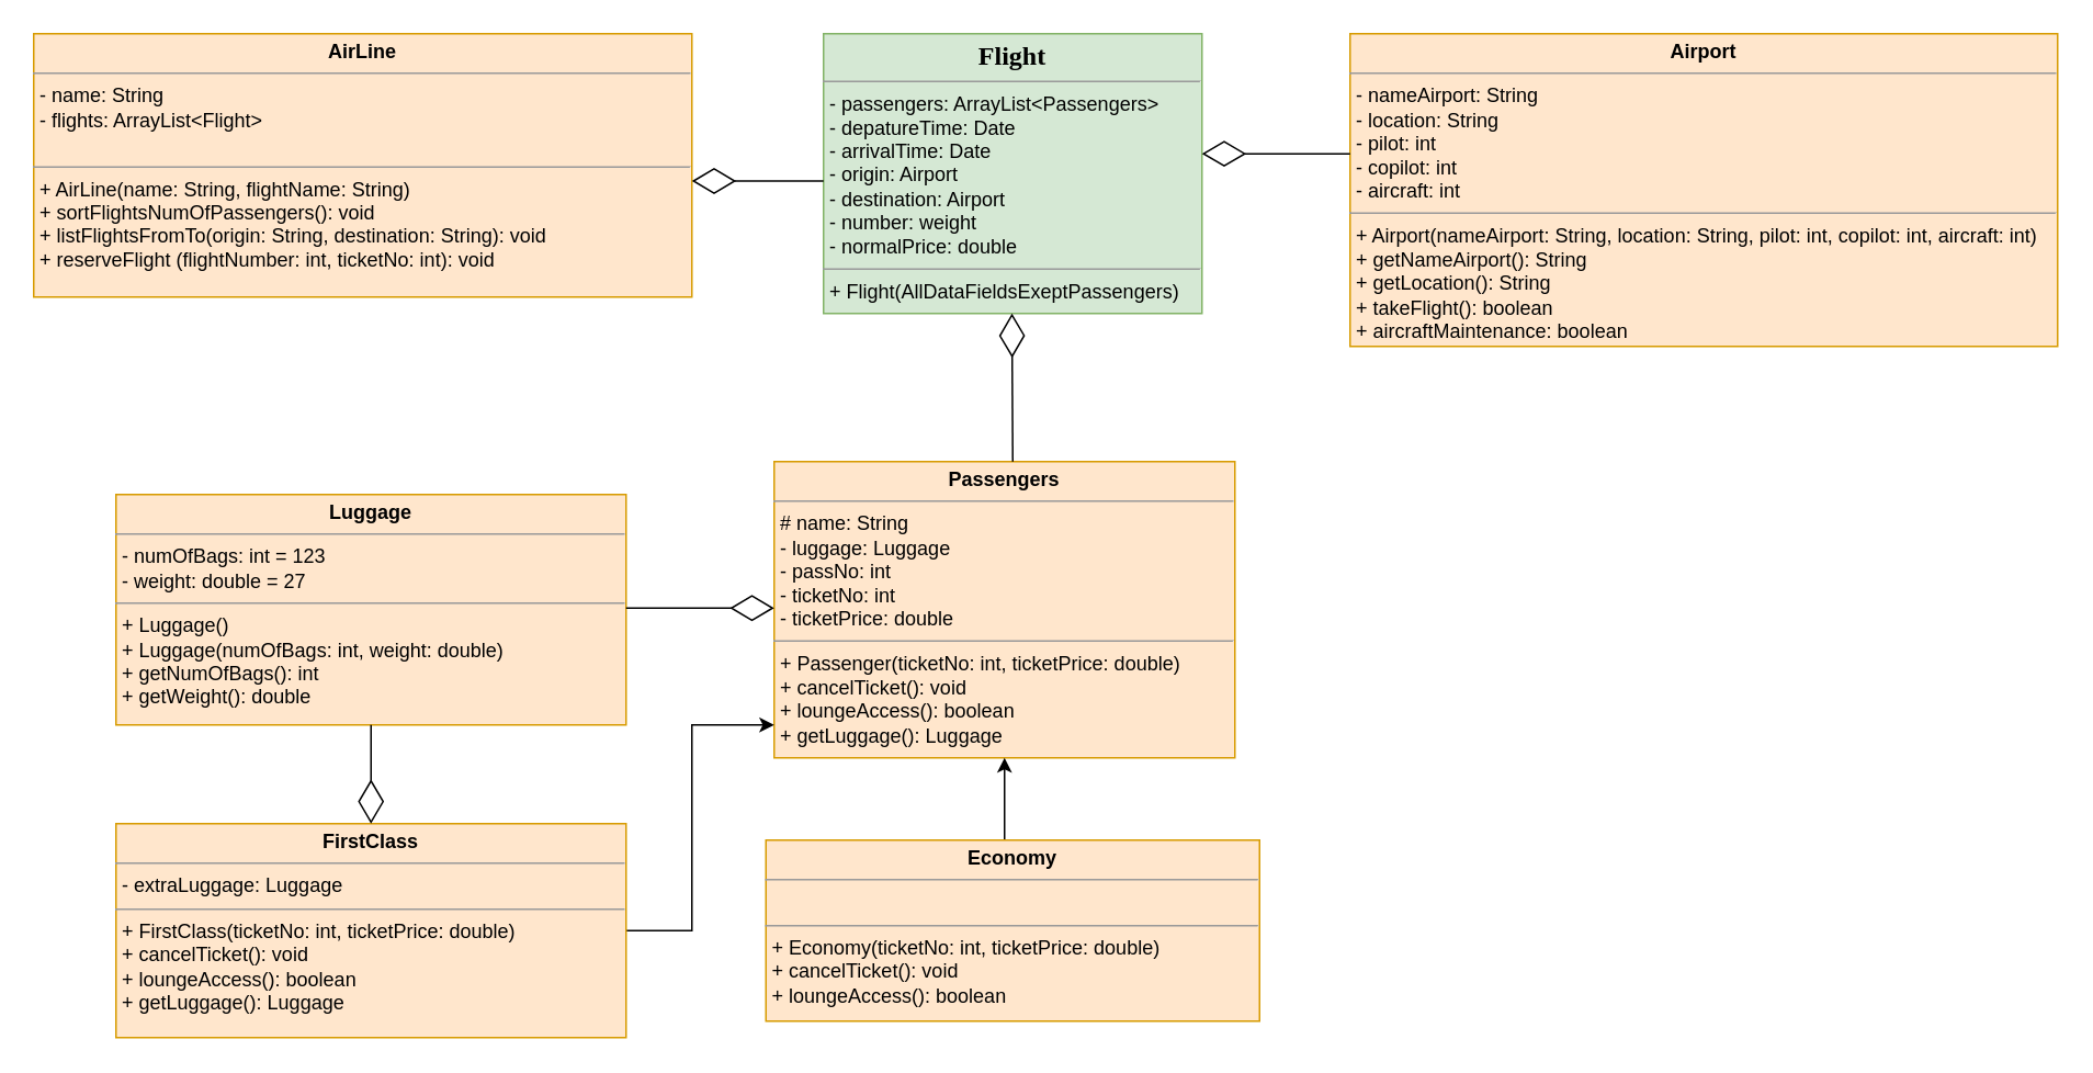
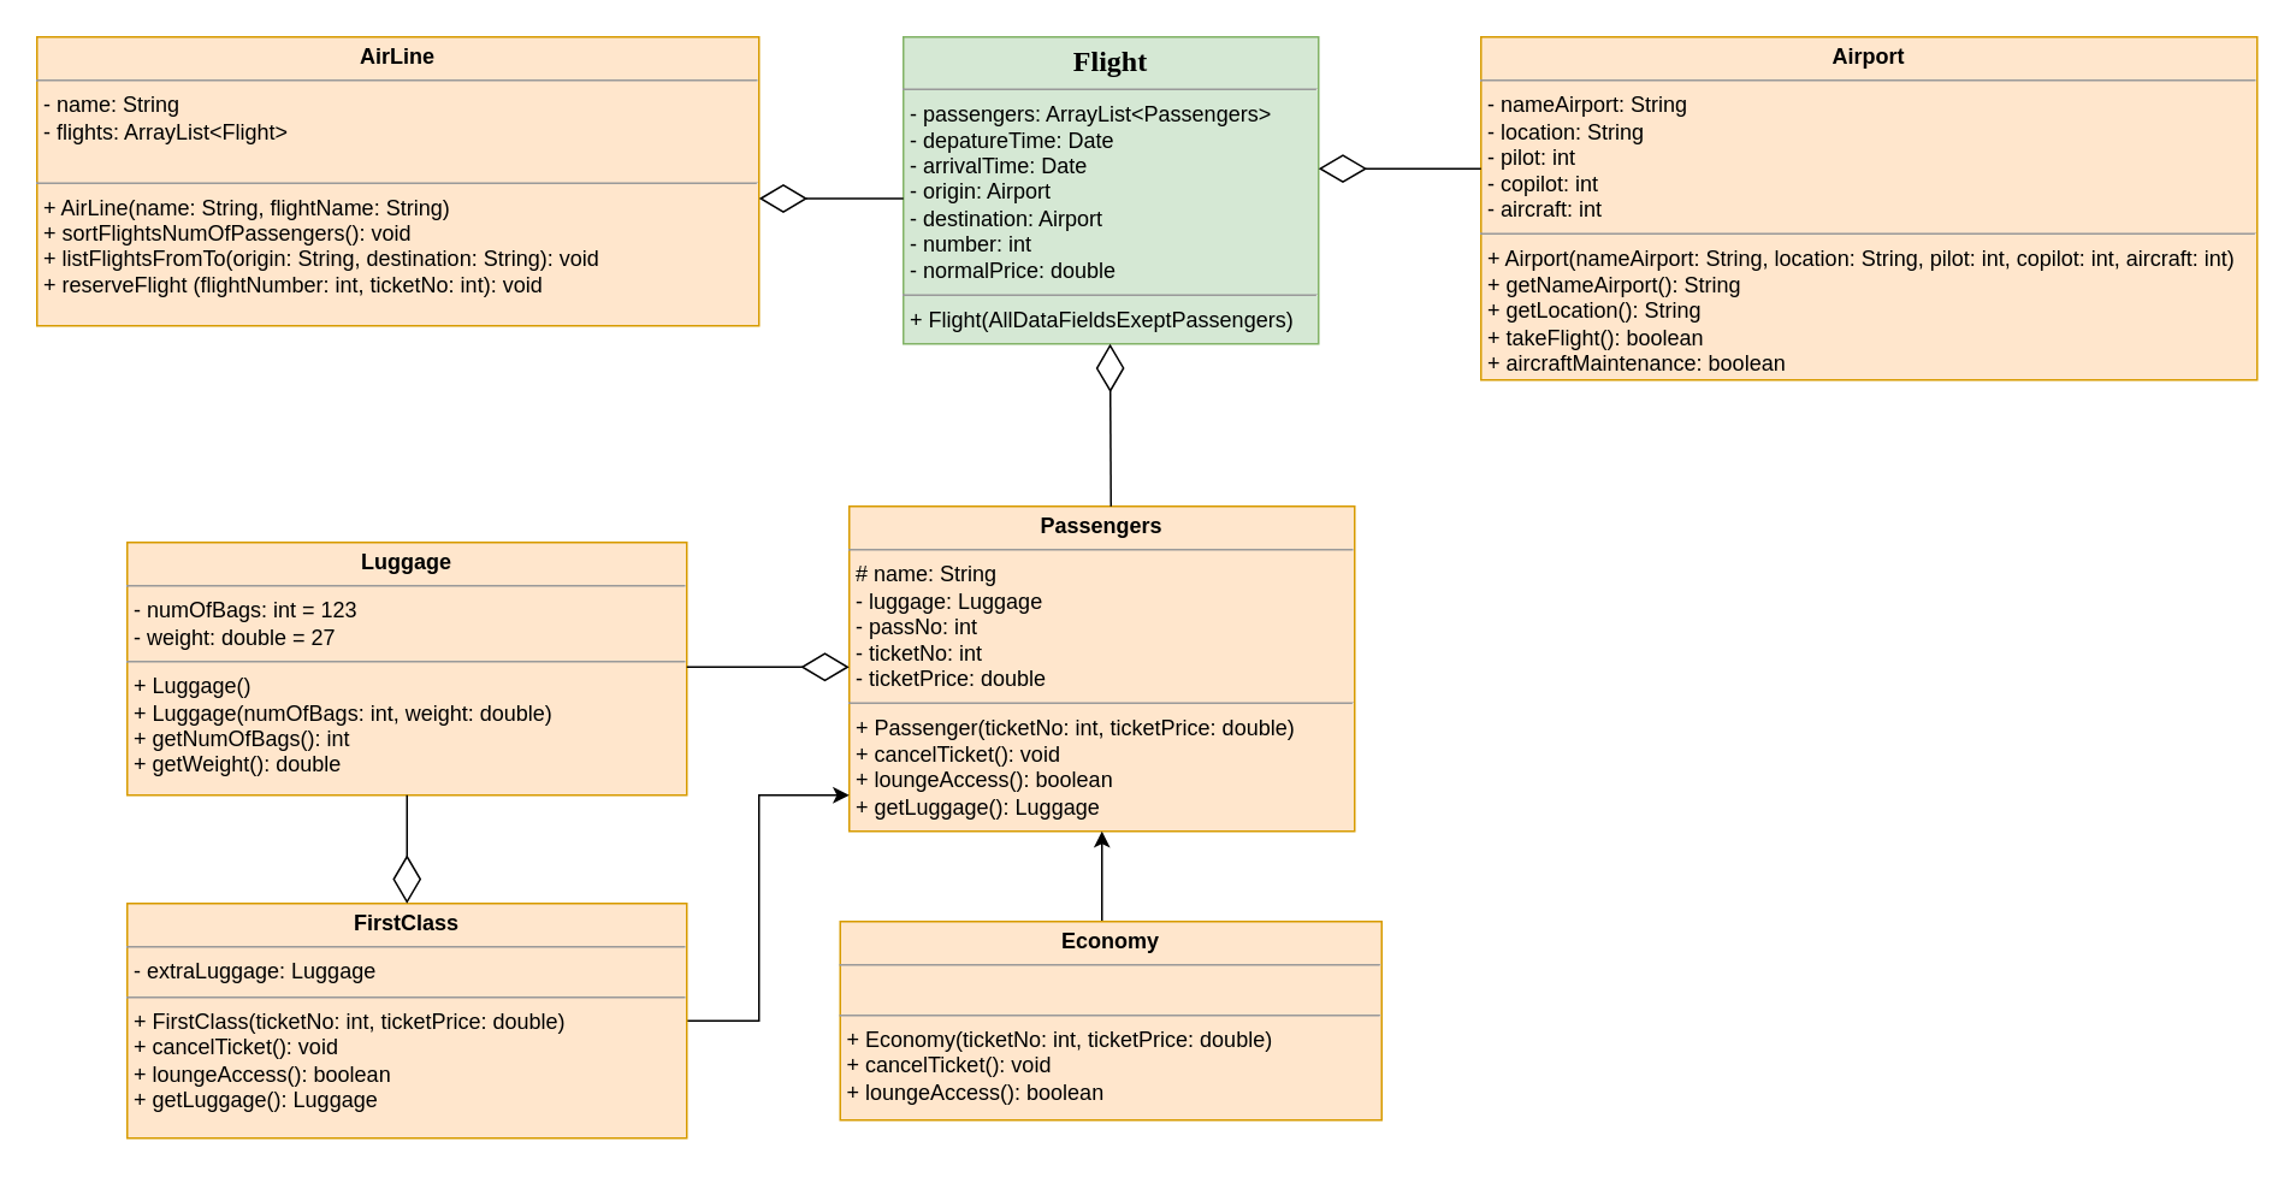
  <mxCell id="0" />
  <mxCell id="1" parent="0" />
- <mxCell id="2" value="&lt;p style=&quot;margin: 0px ; margin-top: 4px ; text-align: center&quot;&gt;&lt;span style=&quot;font-family: &amp;#34;lt_regular&amp;#34; ; font-size: 16px ; font-weight: 700&quot;&gt;Flight&lt;/span&gt;&lt;br&gt;&lt;/p&gt;&lt;hr size=&quot;1&quot;&gt;&lt;p style=&quot;margin: 0px ; margin-left: 4px&quot;&gt;- passengers: ArrayList&amp;lt;Passengers&amp;gt;&lt;/p&gt;&lt;p style=&quot;margin: 0px ; margin-left: 4px&quot;&gt;- depatureTime: Date&lt;/p&gt;&lt;p style=&quot;margin: 0px ; margin-left: 4px&quot;&gt;- arrivalTime: Date&lt;/p&gt;&lt;p style=&quot;margin: 0px ; margin-left: 4px&quot;&gt;- origin: Airport&lt;/p&gt;&lt;p style=&quot;margin: 0px ; margin-left: 4px&quot;&gt;- destination: Airport&lt;/p&gt;&lt;p style=&quot;margin: 0px ; margin-left: 4px&quot;&gt;- number: weight&lt;/p&gt;&lt;p style=&quot;margin: 0px ; margin-left: 4px&quot;&gt;- normalPrice: double&lt;/p&gt;&lt;hr size=&quot;1&quot;&gt;&lt;p style=&quot;margin: 0px ; margin-left: 4px&quot;&gt;+ Flight(AllDataFieldsExeptPassengers)&lt;/p&gt;&lt;p style=&quot;margin: 0px ; margin-left: 4px&quot;&gt;&lt;br&gt;&lt;/p&gt;&lt;p style=&quot;margin: 0px ; margin-left: 4px&quot;&gt;&lt;br&gt;&lt;/p&gt;" style="verticalAlign=top;align=left;overflow=fill;fontSize=12;fontFamily=Helvetica;html=1;fillColor=#d5e8d4;strokeColor=#82b366;" parent="1" vertex="1"><mxGeometry x="500" y="20" width="230" height="170" as="geometry" /></mxCell>
+ <mxCell id="2" value="&lt;p style=&quot;margin: 0px ; margin-top: 4px ; text-align: center&quot;&gt;&lt;span style=&quot;font-family: &amp;#34;lt_regular&amp;#34; ; font-size: 16px ; font-weight: 700&quot;&gt;Flight&lt;/span&gt;&lt;br&gt;&lt;/p&gt;&lt;hr size=&quot;1&quot;&gt;&lt;p style=&quot;margin: 0px ; margin-left: 4px&quot;&gt;- passengers: ArrayList&amp;lt;Passengers&amp;gt;&lt;/p&gt;&lt;p style=&quot;margin: 0px ; margin-left: 4px&quot;&gt;- depatureTime: Date&lt;/p&gt;&lt;p style=&quot;margin: 0px ; margin-left: 4px&quot;&gt;- arrivalTime: Date&lt;/p&gt;&lt;p style=&quot;margin: 0px ; margin-left: 4px&quot;&gt;- origin: Airport&lt;/p&gt;&lt;p style=&quot;margin: 0px ; margin-left: 4px&quot;&gt;- destination: Airport&lt;/p&gt;&lt;p style=&quot;margin: 0px ; margin-left: 4px&quot;&gt;- number: int&lt;/p&gt;&lt;p style=&quot;margin: 0px ; margin-left: 4px&quot;&gt;- normalPrice: double&lt;/p&gt;&lt;hr size=&quot;1&quot;&gt;&lt;p style=&quot;margin: 0px ; margin-left: 4px&quot;&gt;+ Flight(AllDataFieldsExeptPassengers)&lt;/p&gt;&lt;p style=&quot;margin: 0px ; margin-left: 4px&quot;&gt;&lt;br&gt;&lt;/p&gt;&lt;p style=&quot;margin: 0px ; margin-left: 4px&quot;&gt;&lt;br&gt;&lt;/p&gt;" style="verticalAlign=top;align=left;overflow=fill;fontSize=12;fontFamily=Helvetica;html=1;fillColor=#d5e8d4;strokeColor=#82b366;" parent="1" vertex="1"><mxGeometry x="500" y="20" width="230" height="170" as="geometry" /></mxCell>
  <mxCell id="3" value="&lt;p style=&quot;margin: 0px ; margin-top: 4px ; text-align: center&quot;&gt;&lt;b&gt;AirLine&lt;/b&gt;&lt;/p&gt;&lt;hr size=&quot;1&quot;&gt;&lt;p style=&quot;margin: 0px ; margin-left: 4px&quot;&gt;- name: String&lt;/p&gt;&lt;p style=&quot;margin: 0px ; margin-left: 4px&quot;&gt;- flights: ArrayList&amp;lt;Flight&amp;gt;&lt;/p&gt;&lt;p style=&quot;margin: 0px ; margin-left: 4px&quot;&gt;&lt;/p&gt;&lt;br&gt;&lt;hr size=&quot;1&quot;&gt;&lt;p style=&quot;margin: 0px ; margin-left: 4px&quot;&gt;+ AirLine(name: String, flightName: String)&lt;/p&gt;&lt;p style=&quot;margin: 0px ; margin-left: 4px&quot;&gt;+ sortFlightsNumOfPassengers(): void&lt;/p&gt;&lt;p style=&quot;margin: 0px ; margin-left: 4px&quot;&gt;+ listFlightsFromTo(origin: String, destination: String): void&lt;/p&gt;&lt;p style=&quot;margin: 0px ; margin-left: 4px&quot;&gt;+ reserveFlight (flightNumber: int, ticketNo: int): void&lt;/p&gt;" style="verticalAlign=top;align=left;overflow=fill;fontSize=12;fontFamily=Helvetica;html=1;fillColor=#ffe6cc;strokeColor=#d79b00;" parent="1" vertex="1"><mxGeometry x="20" y="20" width="400" height="160" as="geometry" /></mxCell>
  <mxCell id="4" value="&lt;blockquote style=&quot;margin: 0px ; margin-top: 4px ; text-align: center&quot;&gt;&lt;b&gt;Passengers&lt;/b&gt;&lt;/blockquote&gt;&lt;hr size=&quot;1&quot;&gt;&lt;p style=&quot;margin: 0px ; margin-left: 4px&quot;&gt;# name: String&lt;/p&gt;&lt;p style=&quot;margin: 0px ; margin-left: 4px&quot;&gt;- luggage: Luggage&lt;/p&gt;&lt;p style=&quot;margin: 0px ; margin-left: 4px&quot;&gt;- passNo: int&lt;/p&gt;&lt;p style=&quot;margin: 0px ; margin-left: 4px&quot;&gt;- ticketNo: int&lt;/p&gt;&lt;p style=&quot;margin: 0px ; margin-left: 4px&quot;&gt;- ticketPrice: double&lt;/p&gt;&lt;hr size=&quot;1&quot;&gt;&lt;p style=&quot;margin: 0px ; margin-left: 4px&quot;&gt;+ Passenger(ticketNo: int, ticketPrice: double)&lt;/p&gt;&lt;p style=&quot;margin: 0px ; margin-left: 4px&quot;&gt;+ cancelTicket(): void&lt;/p&gt;&lt;p style=&quot;margin: 0px ; margin-left: 4px&quot;&gt;+ loungeAccess(): boolean&lt;/p&gt;&lt;p style=&quot;margin: 0px ; margin-left: 4px&quot;&gt;+ getLuggage(): Luggage&lt;/p&gt;" style="verticalAlign=top;align=left;overflow=fill;fontSize=12;fontFamily=Helvetica;html=1;fillColor=#ffe6cc;strokeColor=#d79b00;" parent="1" vertex="1"><mxGeometry x="470" y="280" width="280" height="180" as="geometry" /></mxCell>
  <mxCell id="5" value="&lt;p style=&quot;margin: 0px ; margin-top: 4px ; text-align: center&quot;&gt;&lt;b&gt;Airport&lt;/b&gt;&lt;/p&gt;&lt;hr size=&quot;1&quot;&gt;&lt;p style=&quot;margin: 0px ; margin-left: 4px&quot;&gt;- nameAirport: String&lt;/p&gt;&lt;p style=&quot;margin: 0px ; margin-left: 4px&quot;&gt;- location: String&lt;/p&gt;&lt;p style=&quot;margin: 0px 0px 0px 4px&quot;&gt;- pilot: int&lt;/p&gt;&lt;p style=&quot;margin: 0px 0px 0px 4px&quot;&gt;- copilot: int&lt;/p&gt;&lt;p style=&quot;margin: 0px 0px 0px 4px&quot;&gt;- aircraft: int&lt;/p&gt;&lt;hr size=&quot;1&quot;&gt;&lt;p style=&quot;margin: 0px ; margin-left: 4px&quot;&gt;+ Airport(nameAirport: String, location: String, pilot: int, copilot: int, aircraft: int)&lt;/p&gt;&lt;p style=&quot;margin: 0px ; margin-left: 4px&quot;&gt;+ getNameAirport(): String&lt;/p&gt;&lt;p style=&quot;margin: 0px ; margin-left: 4px&quot;&gt;+ getLocation(): String&lt;/p&gt;&lt;p style=&quot;margin: 0px ; margin-left: 4px&quot;&gt;+ takeFlight(): boolean&lt;br&gt;&lt;/p&gt;&lt;p style=&quot;margin: 0px ; margin-left: 4px&quot;&gt;+&amp;nbsp;aircraftMaintenance: boolean&lt;/p&gt;" style="verticalAlign=top;align=left;overflow=fill;fontSize=12;fontFamily=Helvetica;html=1;fillColor=#ffe6cc;strokeColor=#d79b00;" parent="1" vertex="1"><mxGeometry x="820" y="20" width="430" height="190" as="geometry" /></mxCell>
  <mxCell id="6" value="&lt;p style=&quot;margin: 0px ; margin-top: 4px ; text-align: center&quot;&gt;&lt;b&gt;Luggage&lt;/b&gt;&lt;/p&gt;&lt;hr size=&quot;1&quot;&gt;&lt;p style=&quot;margin: 0px ; margin-left: 4px&quot;&gt;- numOfBags: int = 123&lt;/p&gt;&lt;p style=&quot;margin: 0px ; margin-left: 4px&quot;&gt;- weight: double = 27&lt;/p&gt;&lt;hr size=&quot;1&quot;&gt;&lt;p style=&quot;margin: 0px ; margin-left: 4px&quot;&gt;+ Luggage()&lt;/p&gt;&lt;p style=&quot;margin: 0px ; margin-left: 4px&quot;&gt;+ Luggage(numOfBags: int, weight: double)&lt;/p&gt;&lt;p style=&quot;margin: 0px ; margin-left: 4px&quot;&gt;+ getNumOfBags(): int&lt;/p&gt;&lt;p style=&quot;margin: 0px ; margin-left: 4px&quot;&gt;&lt;span&gt;+ getWeight(): double&lt;/span&gt;&lt;br&gt;&lt;/p&gt;" style="verticalAlign=top;align=left;overflow=fill;fontSize=12;fontFamily=Helvetica;html=1;fillColor=#ffe6cc;strokeColor=#d79b00;" parent="1" vertex="1"><mxGeometry x="70" y="300" width="310" height="140" as="geometry" /></mxCell>
  <mxCell id="7" value="" style="edgeStyle=orthogonalEdgeStyle;rounded=0;orthogonalLoop=1;jettySize=auto;html=1;" parent="1" source="8" edge="1"><mxGeometry relative="1" as="geometry"><mxPoint x="470" y="440" as="targetPoint" /><Array as="points"><mxPoint x="420" y="565" /><mxPoint x="420" y="440" /><mxPoint x="465" y="440" /></Array></mxGeometry></mxCell>
  <mxCell id="8" value="&lt;p style=&quot;margin: 0px ; margin-top: 4px ; text-align: center&quot;&gt;&lt;b&gt;FirstClass&lt;/b&gt;&lt;/p&gt;&lt;hr size=&quot;1&quot;&gt;&lt;p style=&quot;margin: 0px ; margin-left: 4px&quot;&gt;- extraLuggage: Luggage&lt;/p&gt;&lt;hr size=&quot;1&quot;&gt;&lt;p style=&quot;margin: 0px ; margin-left: 4px&quot;&gt;+ FirstClass(ticketNo: int, ticketPrice: double)&lt;/p&gt;&lt;p style=&quot;margin: 0px ; margin-left: 4px&quot;&gt;+ cancelTicket(): void&lt;/p&gt;&lt;p style=&quot;margin: 0px ; margin-left: 4px&quot;&gt;+ loungeAccess(): boolean&lt;/p&gt;&lt;p style=&quot;margin: 0px ; margin-left: 4px&quot;&gt;+ getLuggage(): Luggage&lt;/p&gt;" style="verticalAlign=top;align=left;overflow=fill;fontSize=12;fontFamily=Helvetica;html=1;fillColor=#ffe6cc;strokeColor=#d79b00;" parent="1" vertex="1"><mxGeometry x="70" y="500" width="310" height="130" as="geometry" /></mxCell>
  <mxCell id="9" value="" style="edgeStyle=orthogonalEdgeStyle;rounded=0;orthogonalLoop=1;jettySize=auto;html=1;" parent="1" source="10" target="4" edge="1"><mxGeometry relative="1" as="geometry"><mxPoint x="615" y="480" as="targetPoint" /><Array as="points"><mxPoint x="610" y="500" /><mxPoint x="610" y="500" /></Array></mxGeometry></mxCell>
  <mxCell id="10" value="&lt;p style=&quot;margin: 0px ; margin-top: 4px ; text-align: center&quot;&gt;&lt;b&gt;Economy&lt;/b&gt;&lt;/p&gt;&lt;hr size=&quot;1&quot;&gt;&lt;p style=&quot;margin: 0px ; margin-left: 4px&quot;&gt;&lt;br&gt;&lt;/p&gt;&lt;hr size=&quot;1&quot;&gt;&lt;p style=&quot;margin: 0px ; margin-left: 4px&quot;&gt;+ Economy(ticketNo: int, ticketPrice: double)&lt;/p&gt;&lt;p style=&quot;margin: 0px ; margin-left: 4px&quot;&gt;+ cancelTicket(): void&lt;/p&gt;&lt;p style=&quot;margin: 0px ; margin-left: 4px&quot;&gt;+ loungeAccess(): boolean&lt;/p&gt;" style="verticalAlign=top;align=left;overflow=fill;fontSize=12;fontFamily=Helvetica;html=1;fillColor=#ffe6cc;strokeColor=#d79b00;" parent="1" vertex="1"><mxGeometry x="465" y="510" width="300" height="110" as="geometry" /></mxCell>
  <mxCell id="11" value="" style="endArrow=diamondThin;endFill=0;endSize=24;html=1;rounded=0;" parent="1" edge="1"><mxGeometry width="160" relative="1" as="geometry"><mxPoint x="500" y="109.5" as="sourcePoint" /><mxPoint x="420" y="109.5" as="targetPoint" /></mxGeometry></mxCell>
  <mxCell id="12" value="" style="endArrow=diamondThin;endFill=0;endSize=24;html=1;rounded=0;" parent="1" edge="1"><mxGeometry width="160" relative="1" as="geometry"><mxPoint x="615" y="280" as="sourcePoint" /><mxPoint x="614.5" y="190" as="targetPoint" /></mxGeometry></mxCell>
  <mxCell id="13" value="" style="endArrow=diamondThin;endFill=0;endSize=24;html=1;rounded=0;entryX=1;entryY=0.429;entryDx=0;entryDy=0;entryPerimeter=0;" parent="1" target="2" edge="1"><mxGeometry width="160" relative="1" as="geometry"><mxPoint x="820" y="93" as="sourcePoint" /><mxPoint x="940" y="90" as="targetPoint" /><Array as="points"><mxPoint x="790" y="93" /></Array></mxGeometry></mxCell>
  <mxCell id="14" value="" style="endArrow=diamondThin;endFill=0;endSize=24;html=1;rounded=0;" parent="1" edge="1"><mxGeometry width="160" relative="1" as="geometry"><mxPoint x="380" y="369" as="sourcePoint" /><mxPoint x="470" y="369" as="targetPoint" /></mxGeometry></mxCell>
  <mxCell id="15" value="" style="endArrow=diamondThin;endFill=0;endSize=24;html=1;rounded=0;entryX=0.5;entryY=0;entryDx=0;entryDy=0;" parent="1" target="8" edge="1"><mxGeometry width="160" relative="1" as="geometry"><mxPoint x="225" y="440" as="sourcePoint" /><mxPoint x="224.5" y="490" as="targetPoint" /></mxGeometry></mxCell>
